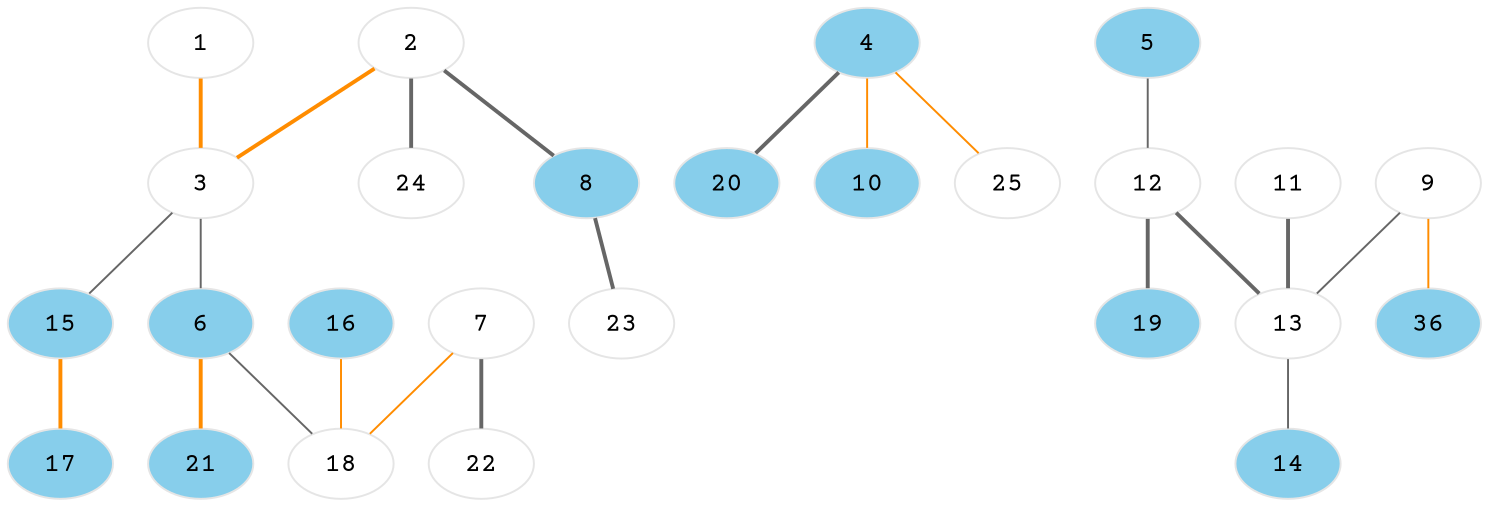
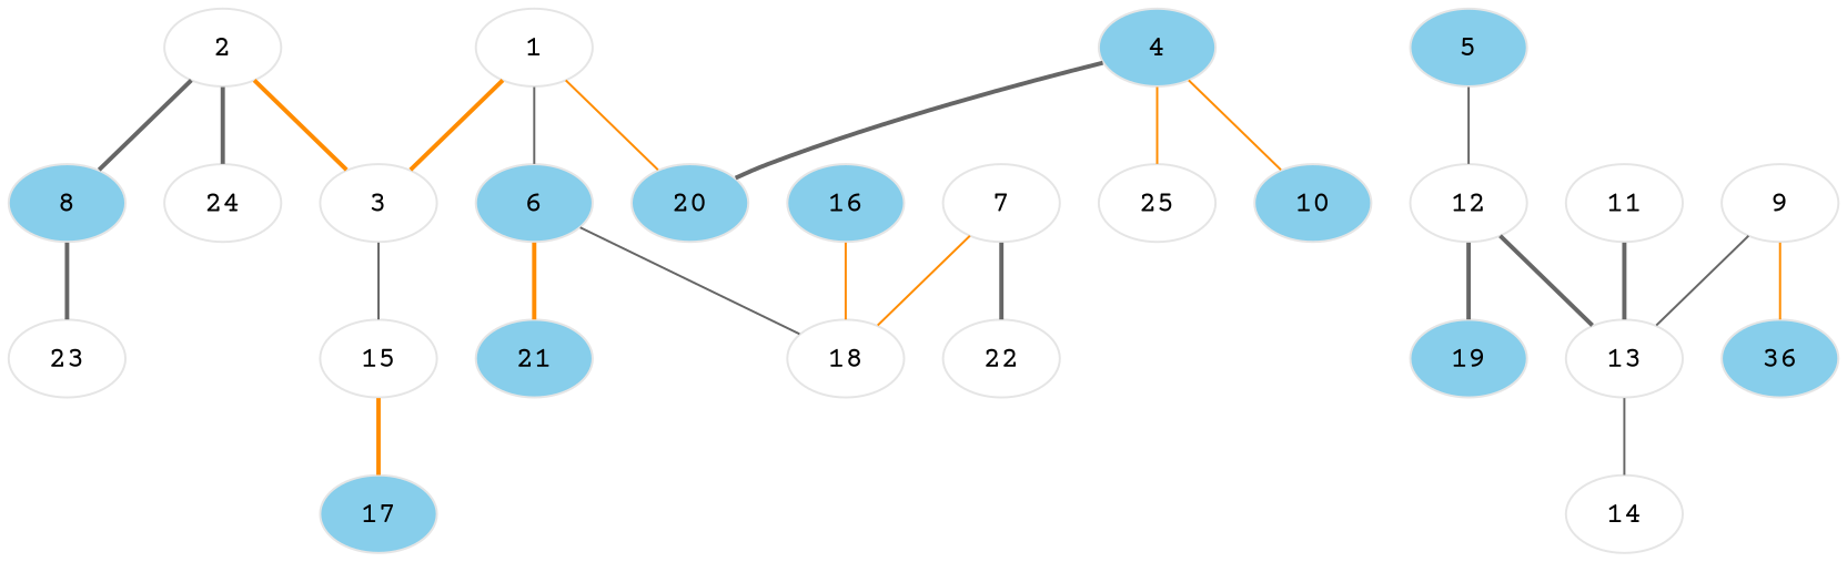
  graph {
    fontname="Courier Prime"
    node [color=gray90 fillcolor=white fontname="Courier Prime" style=filled]
    edge [color=gray40 fontname="Courier Prime" style=bold weight=1.0]
    1
    3
    6 [fillcolor=skyblue]
    20 [fillcolor=skyblue]
-   15 [fillcolor=skyblue]
+   15
    18
    21 [fillcolor=skyblue]
    2
    8 [fillcolor=skyblue]
    24
    23
    17 [fillcolor=skyblue]
    4 [fillcolor=skyblue]
    10 [fillcolor=skyblue]
    25
    5 [fillcolor=skyblue]
    12
    13
    19 [fillcolor=skyblue]
    7
    22
    9
    n23 [fillcolor=skyblue label=36]
-   14 [fillcolor=skyblue]
+   14
    11
    16 [fillcolor=skyblue]
    1 -- 3 [color=darkorange]
-   3 -- 6 [style=solid]
+   1 -- 6 [style=solid]
+   1 -- 20 [color=darkorange style=solid]
    3 -- 15 [style=solid]
    6 -- 18 [style=solid]
    6 -- 21 [color=darkorange]
    15 -- 17 [color=darkorange]
    2 -- 3 [color=darkorange]
    2 -- 8
    2 -- 24
    8 -- 23
    4 -- 20
    4 -- 10 [color=darkorange style=solid]
    4 -- 25 [color=darkorange style=solid]
    5 -- 12 [style=solid]
    12 -- 13
    12 -- 19
    13 -- 14 [style=solid]
    7 -- 18 [color=darkorange style=solid]
    7 -- 22
    9 -- 13 [style=solid]
    9 -- n23 [color=darkorange style=solid]
    11 -- 13
    16 -- 18 [color=darkorange style=solid]
  }
